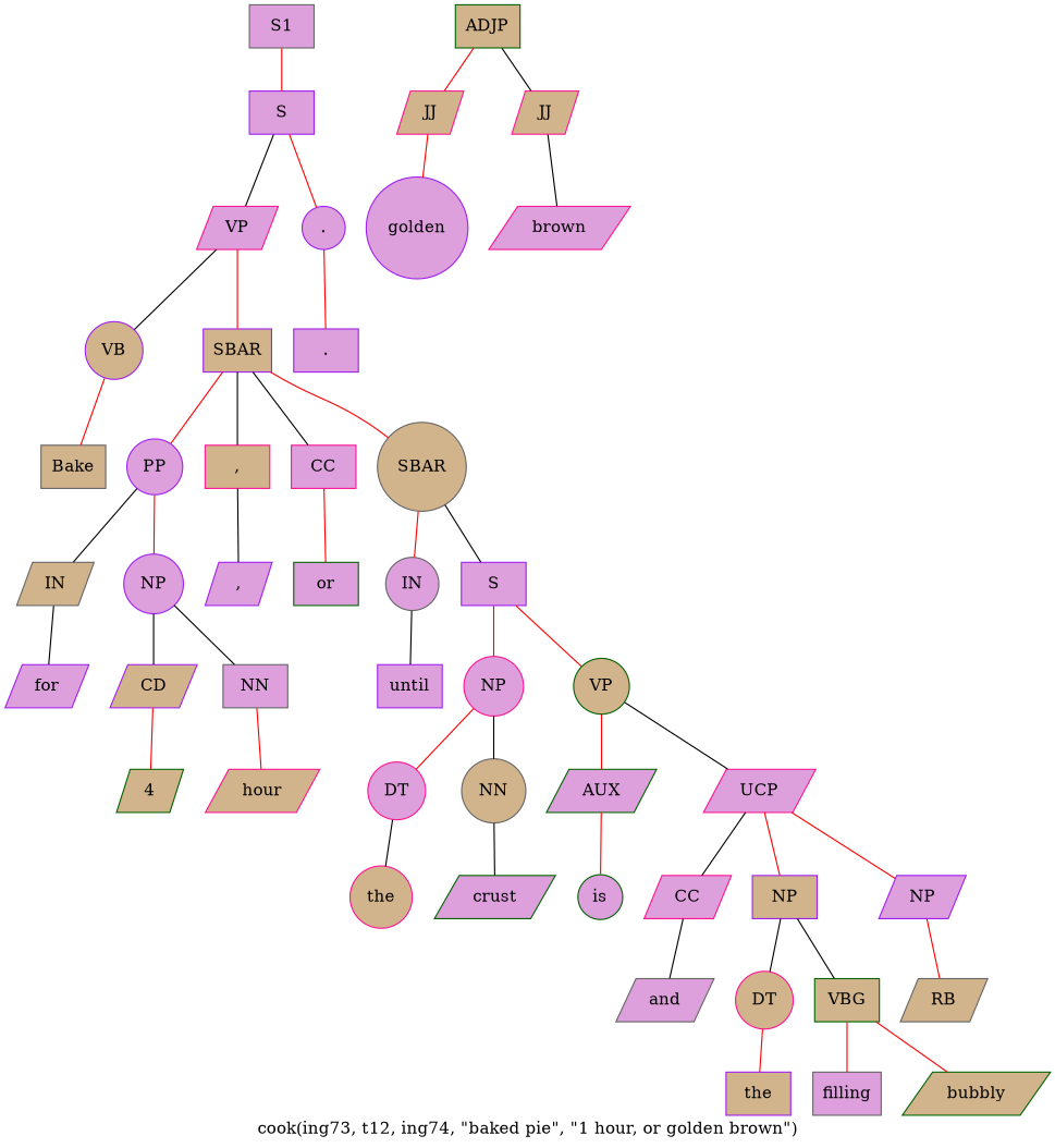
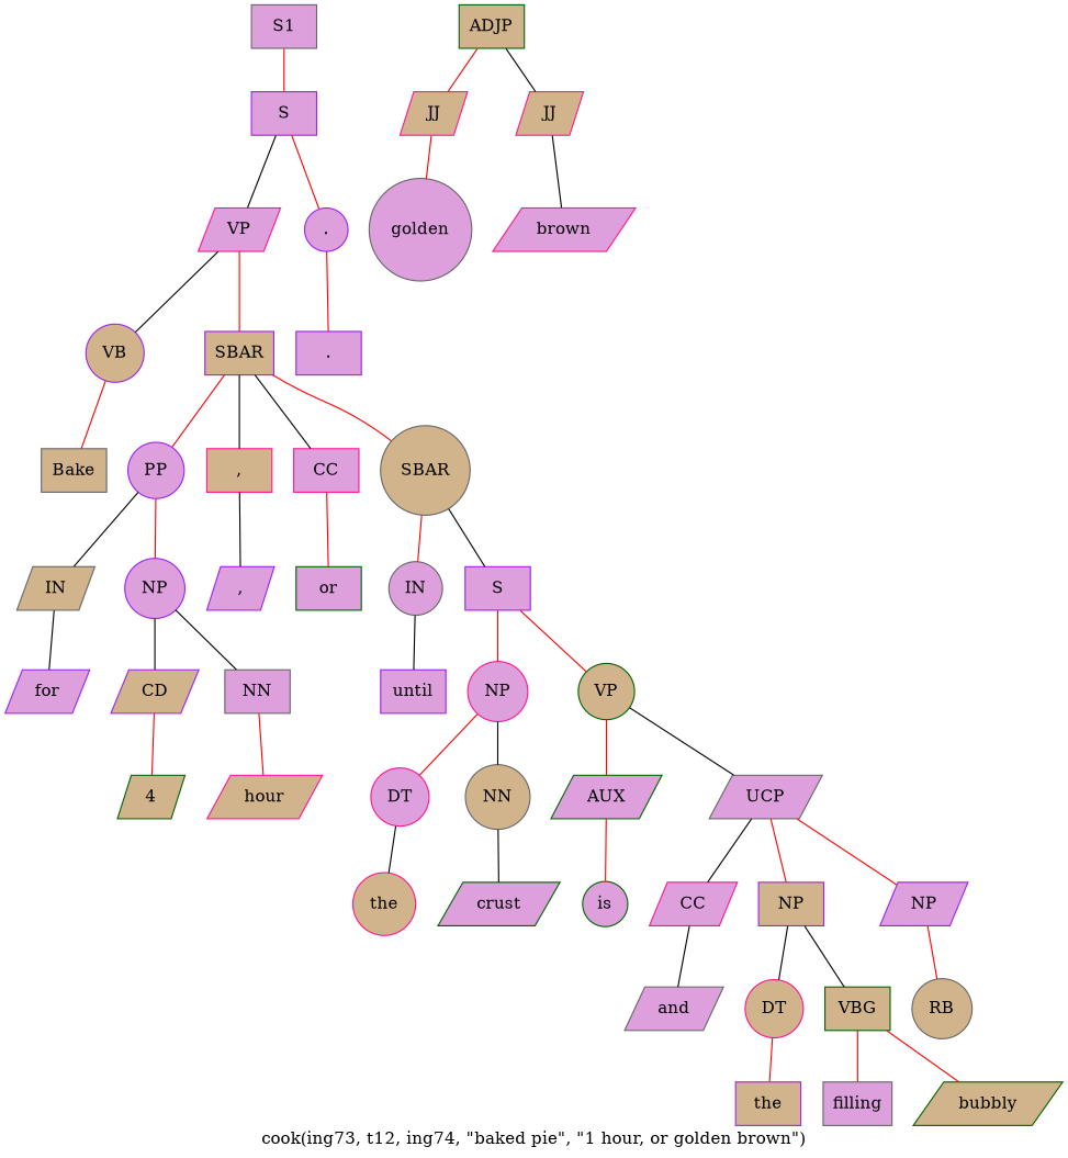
  graph {
    label="cook(ing73, t12, ing74, \"baked pie\", \"1 hour, or golden brown\")"
    node [color=purple fillcolor=plum shape=parallelogram style=filled]
    edge [color=red]
    n1 [color=gray40 label=S1 shape=box]
    n2 [label=S shape=box]
    n3 [color=deeppink label=VP]
    n4 [label="." shape=circle]
    n5 [fillcolor=tan label=VB shape=circle]
    n6 [fillcolor=tan label=SBAR shape=box]
    n7 [label="." shape=box]
    n8 [color=gray40 fillcolor=tan label=Bake shape=box]
    n9 [label=PP shape=circle]
    n10 [color=deeppink fillcolor=tan label="," shape=box]
    n11 [color=deeppink label=CC shape=box]
    n12 [color=gray40 fillcolor=tan label=SBAR shape=circle]
    n13 [color=gray40 fillcolor=tan label=IN]
    n14 [label=NP shape=circle]
    n15 [label=","]
    n16 [color=darkgreen label=or shape=box]
    n17 [color=gray40 label=IN shape=circle]
    n18 [label=S shape=box]
    n19 [label=for]
    n20 [fillcolor=tan label=CD]
    n21 [color=gray40 label=NN shape=box]
    n22 [color=darkgreen fillcolor=tan label=4]
    n23 [color=deeppink fillcolor=tan label=hour]
    n24 [label=until shape=box]
    n25 [color=deeppink label=NP shape=circle]
    n26 [color=darkgreen fillcolor=tan label=VP shape=circle]
    n27 [color=deeppink label=DT shape=circle]
    n28 [color=gray40 fillcolor=tan label=NN shape=circle]
    n29 [color=darkgreen label=AUX]
-   n30 [color=deeppink label=UCP]
+   n30 [color=gray40 label=UCP]
    n31 [color=deeppink fillcolor=tan label=the shape=circle]
    n32 [color=darkgreen label=crust]
    n33 [color=darkgreen label=is shape=circle]
    n34 [color=deeppink label=CC]
    n35 [fillcolor=tan label=NP shape=box]
    n36 [label=NP]
    n37 [color=darkgreen fillcolor=tan label=ADJP shape=box]
    n38 [color=deeppink fillcolor=tan label=JJ]
    n39 [color=deeppink fillcolor=tan label=JJ]
    n40 [color=gray40 label=and]
    n41 [color=deeppink fillcolor=tan label=DT shape=circle]
    n42 [color=darkgreen fillcolor=tan label=VBG shape=box]
-   n43 [color=gray40 fillcolor=tan label=RB]
-   n44 [label=golden shape=circle]
+   n43 [color=gray40 fillcolor=tan label=RB shape=circle]
+   n44 [color=gray40 label=golden shape=circle]
    n45 [color=deeppink label=brown]
    n46 [fillcolor=tan label=the shape=box]
    n47 [color=gray40 label=filling shape=box]
    n48 [color=darkgreen fillcolor=tan label=bubbly]
    n1 -- n2
    n2 -- n3 [color=black]
    n2 -- n4
    n3 -- n5 [color=black]
    n3 -- n6
    n4 -- n7
    n5 -- n8
    n6 -- n9
    n6 -- n10 [color=black]
    n6 -- n11 [color=black]
    n6 -- n12
    n9 -- n13 [color=black]
    n9 -- n14
    n10 -- n15 [color=black]
    n11 -- n16
    n12 -- n17
    n12 -- n18 [color=black]
    n13 -- n19 [color=black]
    n14 -- n20 [color=black]
    n14 -- n21 [color=black]
    n17 -- n24 [color=black]
    n18 -- n25
    n18 -- n26
    n20 -- n22
    n21 -- n23
    n25 -- n27
    n25 -- n28 [color=black]
    n26 -- n29
    n26 -- n30 [color=black]
    n27 -- n31 [color=black]
    n28 -- n32 [color=black]
    n29 -- n33
    n30 -- n34 [color=black]
    n30 -- n35
    n30 -- n36
    n34 -- n40 [color=black]
    n35 -- n41 [color=black]
    n35 -- n42 [color=black]
    n36 -- n43
    n37 -- n38
    n37 -- n39 [color=black]
    n38 -- n44
    n39 -- n45 [color=black]
    n41 -- n46
    n42 -- n47
    n42 -- n48
  }
